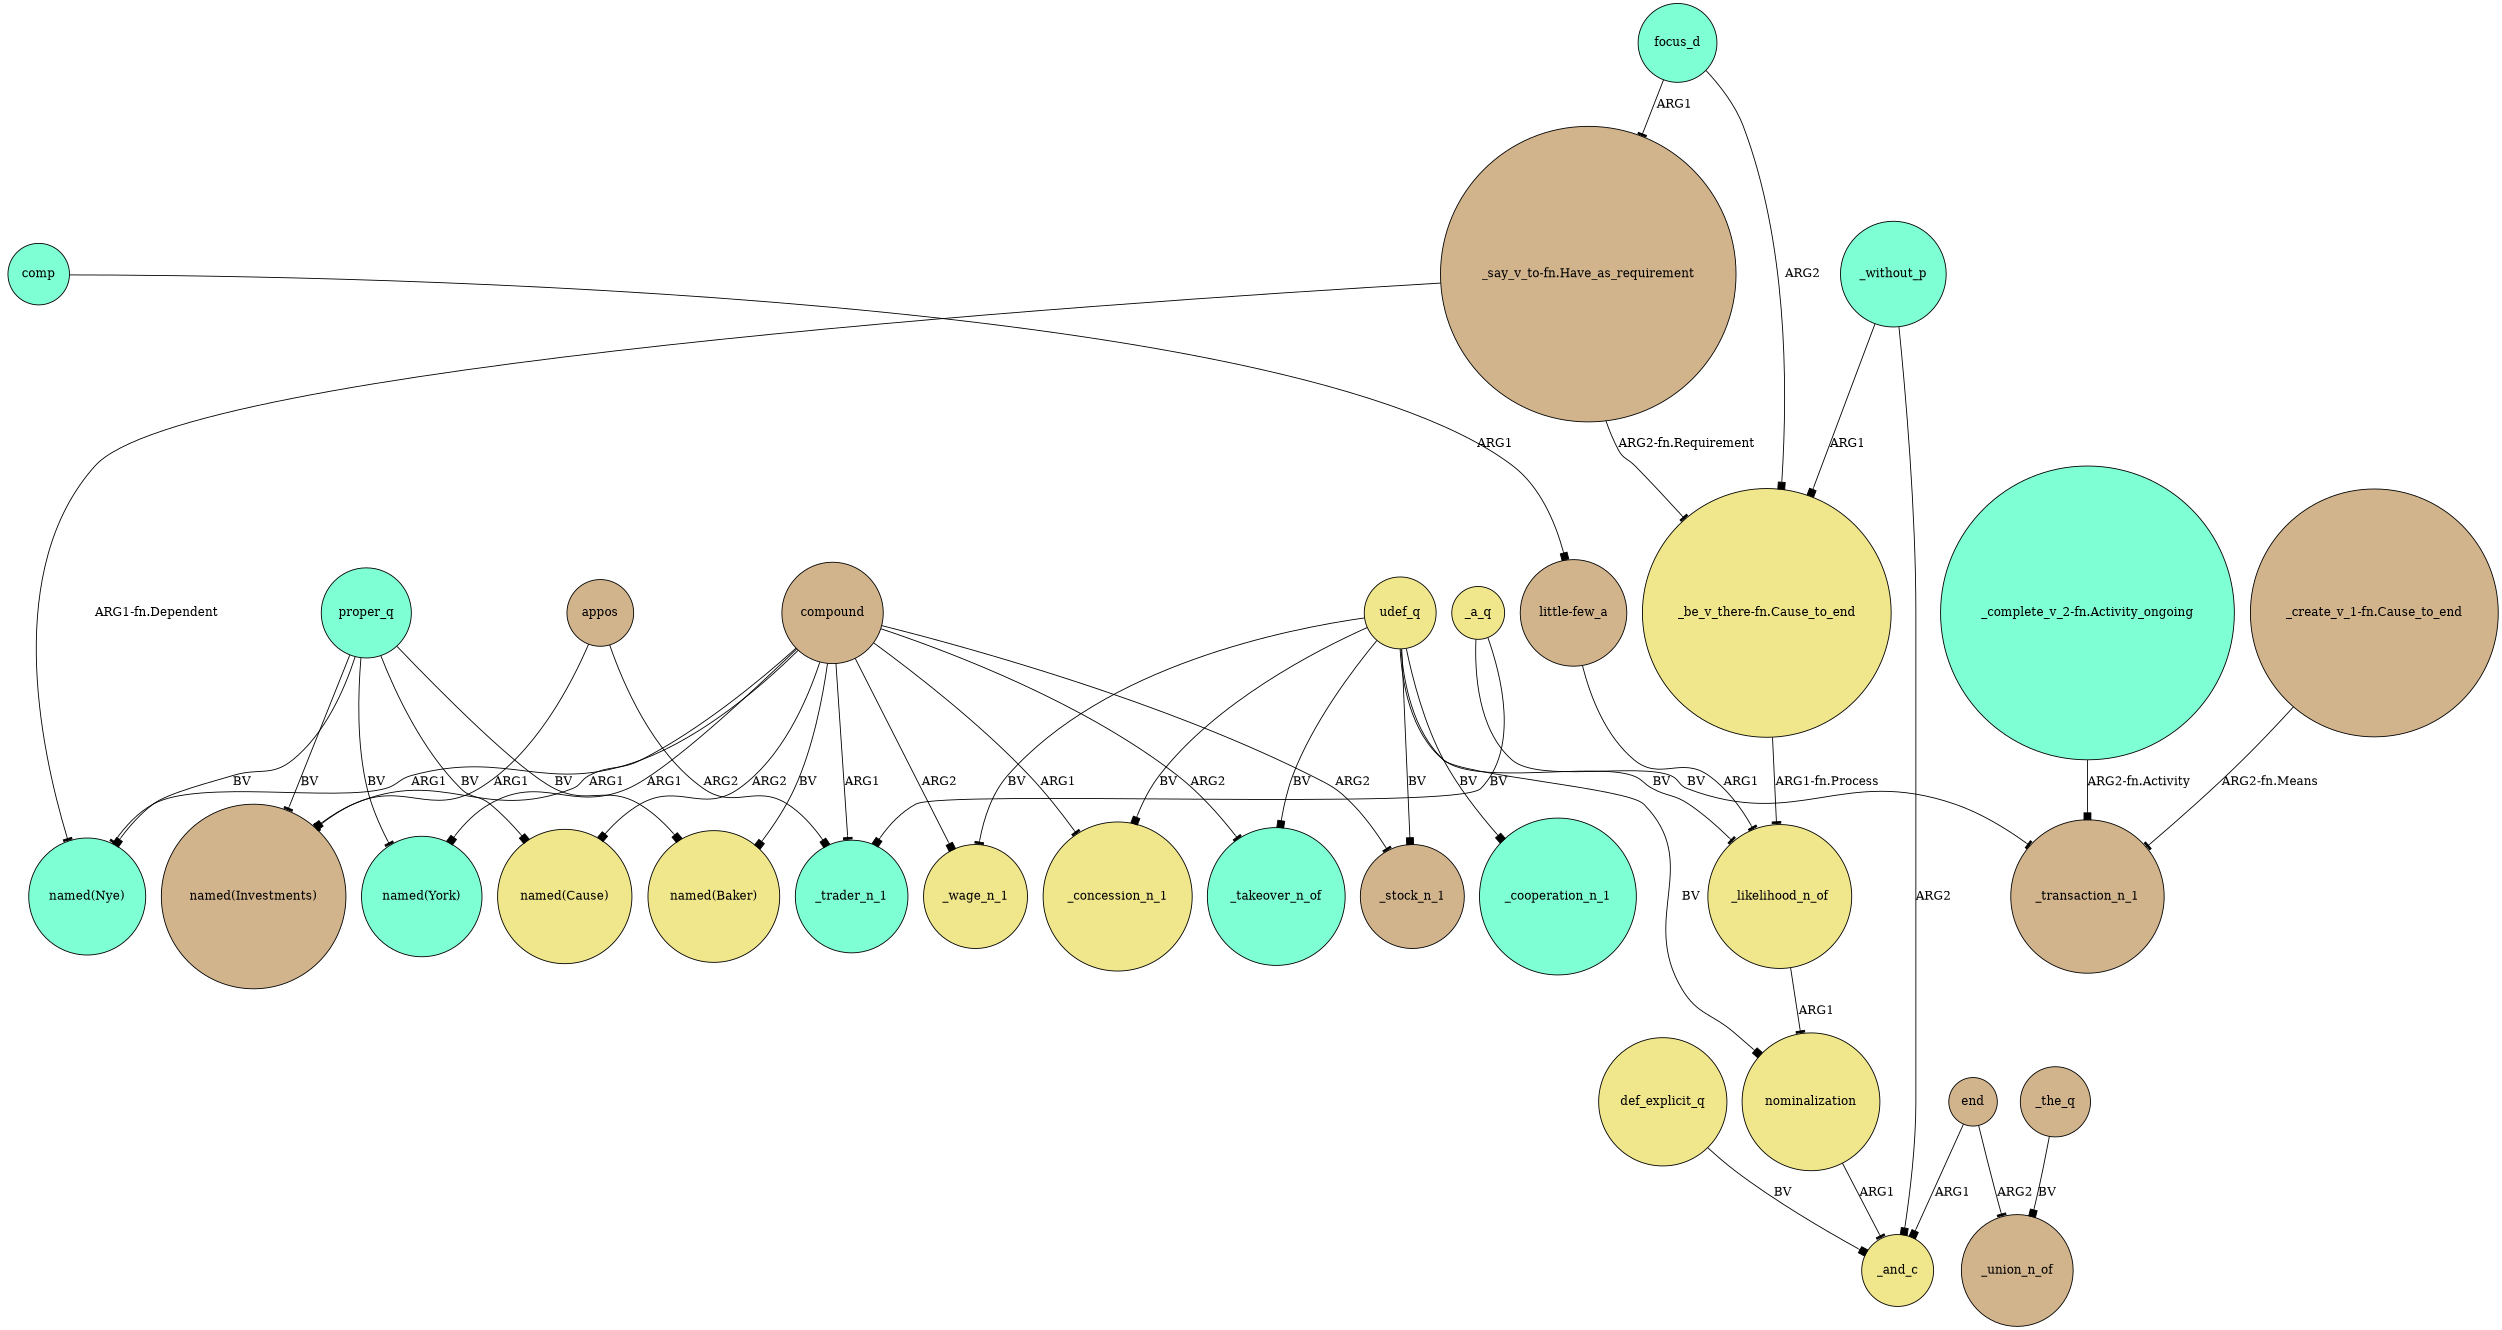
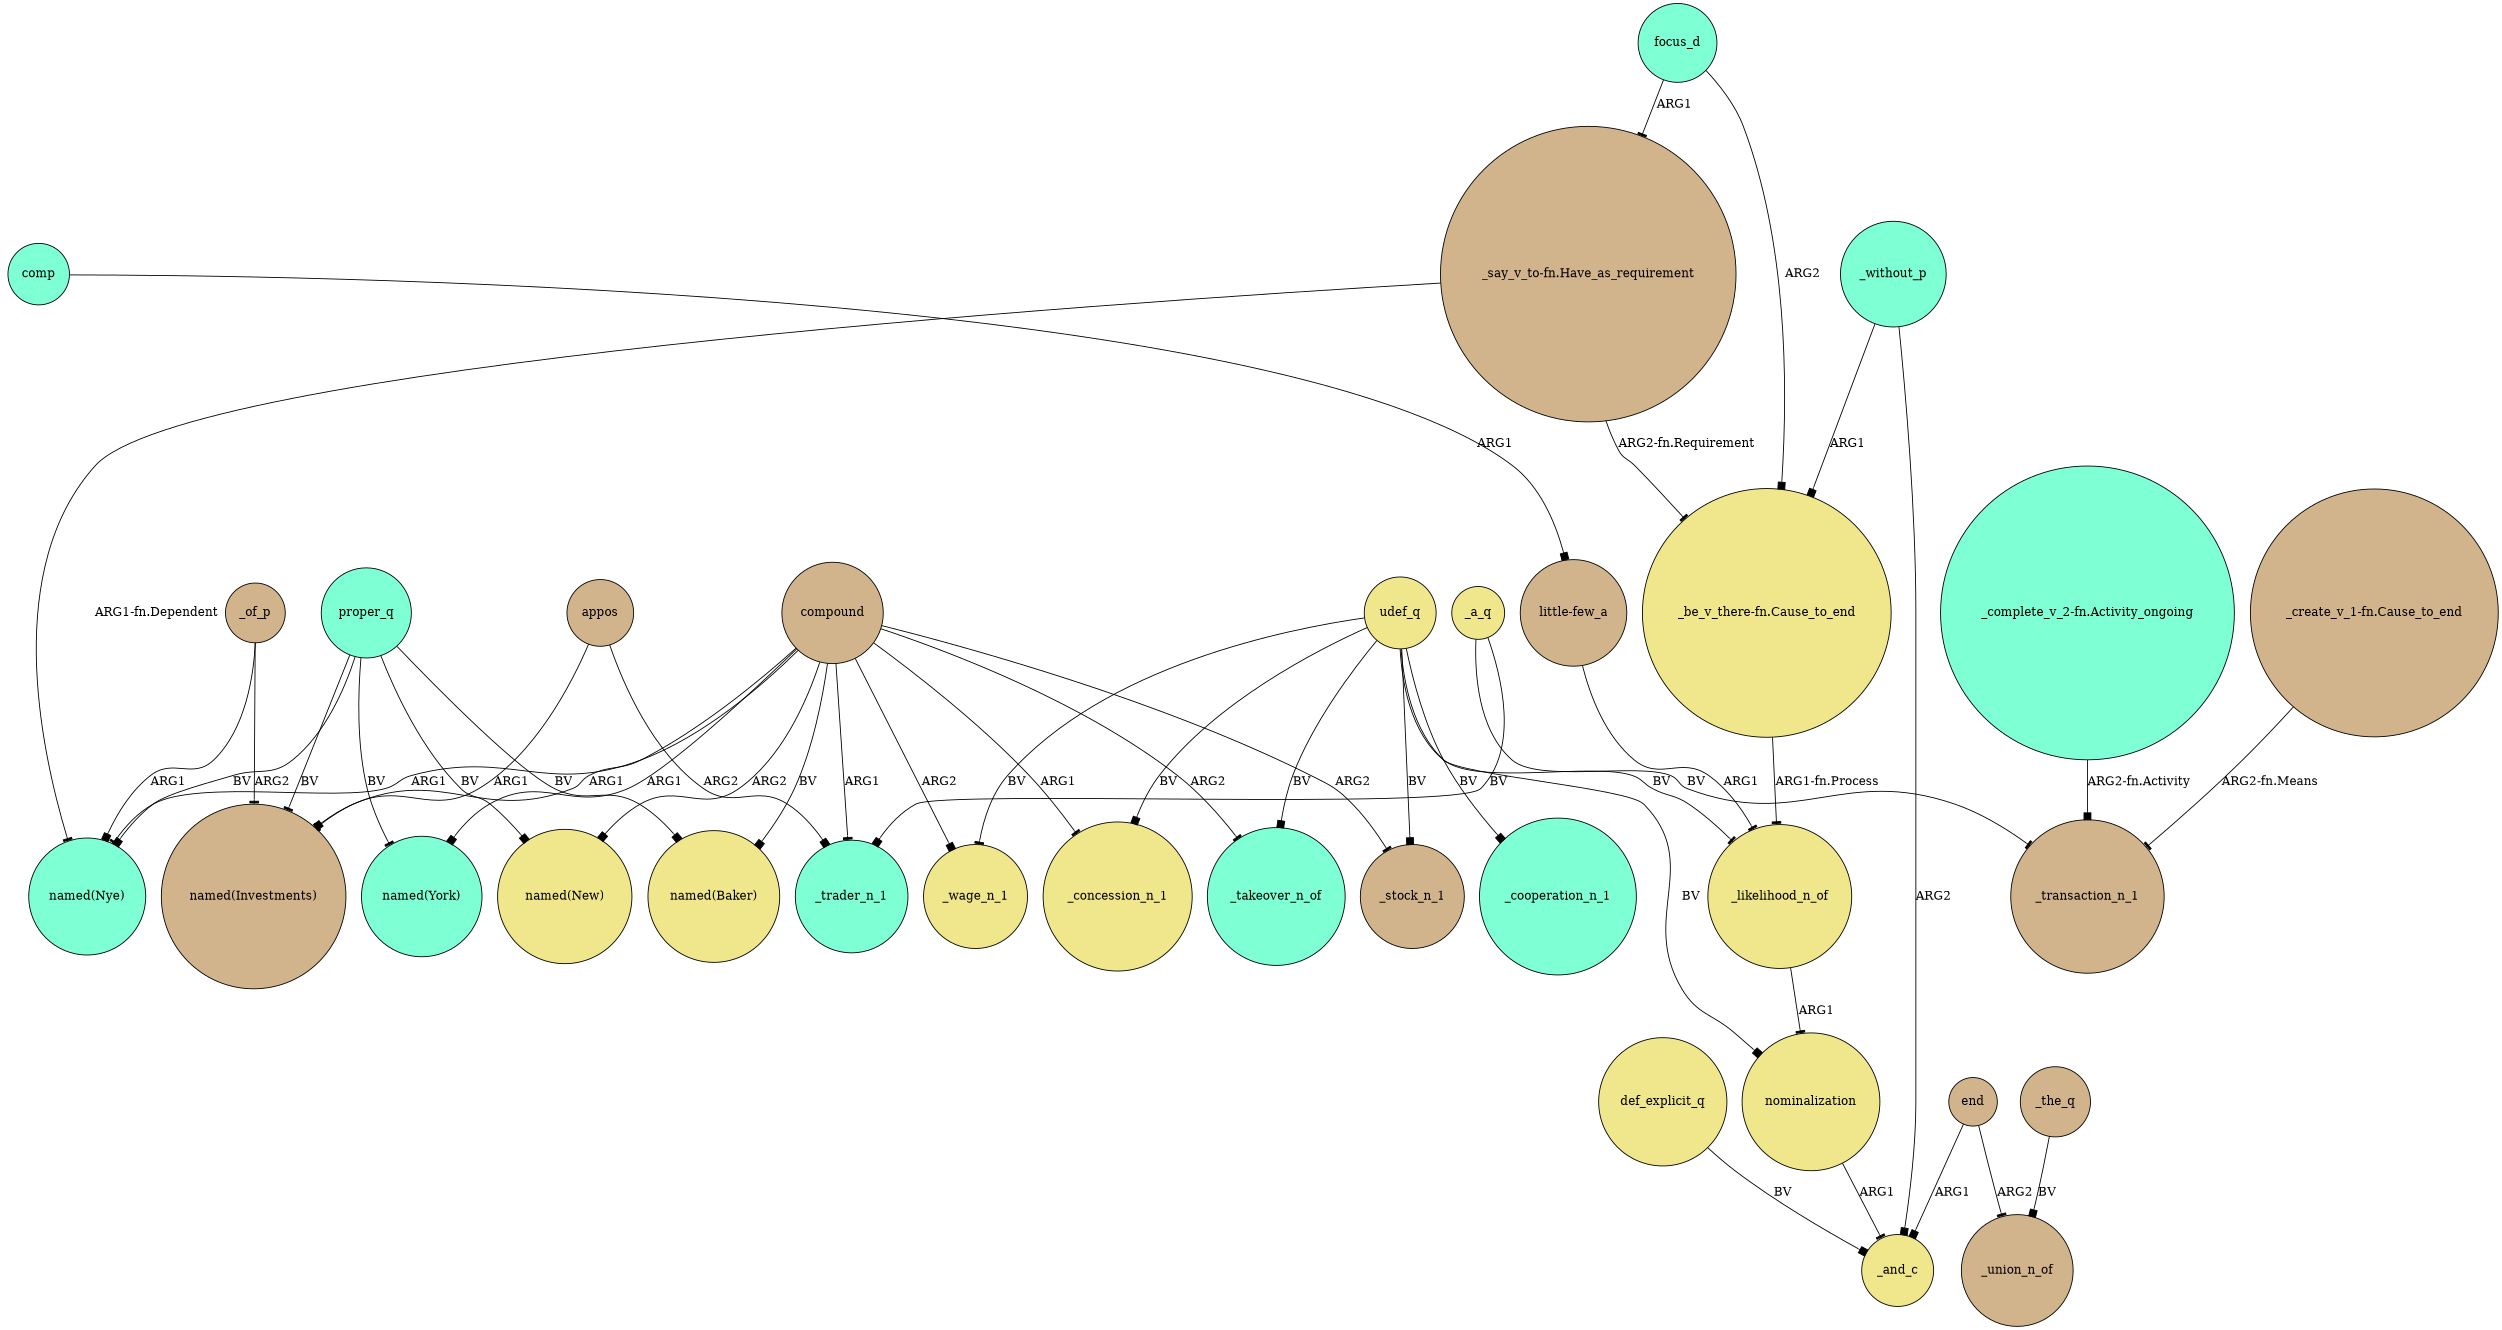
  digraph {
    node [fillcolor=tan shape=circle style=filled]
    edge [arrowhead=box]
    _without_p [fillcolor=aquamarine]
    _and_c [fillcolor=khaki]
    "_be_v_there-fn.Cause_to_end" [fillcolor=khaki]
    _likelihood_n_of [fillcolor=khaki]
    "_complete_v_2-fn.Activity_ongoing" [fillcolor=aquamarine]
    _transaction_n_1
    appos
    "named(Investments)"
    _trader_n_1 [fillcolor=aquamarine]
    "_say_v_to-fn.Have_as_requirement"
    "named(Nye)" [fillcolor=aquamarine]
    proper_q [fillcolor=aquamarine]
-   "named(New)" [fillcolor=khaki label="named(Cause)"]
+   "named(New)" [fillcolor=khaki]
    "named(Baker)" [fillcolor=khaki]
    "named(York)" [fillcolor=aquamarine]
+   _of_p
    compound
    _wage_n_1 [fillcolor=khaki]
    _takeover_n_of [fillcolor=aquamarine]
    _stock_n_1
    _concession_n_1 [fillcolor=khaki]
    focus_d [fillcolor=aquamarine]
    nominalization [fillcolor=khaki]
    udef_q [fillcolor=khaki]
    _cooperation_n_1 [fillcolor=aquamarine]
    "little-few_a"
    _a_q [fillcolor=khaki]
    n28 [label=end]
    _union_n_of
    def_explicit_q [fillcolor=khaki]
    "_create_v_1-fn.Cause_to_end"
    _the_q
    comp [fillcolor=aquamarine]
    _without_p -> _and_c [label=ARG2]
    _without_p -> "_be_v_there-fn.Cause_to_end" [label=ARG1]
    "_be_v_there-fn.Cause_to_end" -> _likelihood_n_of [arrowhead=tee label="ARG1-fn.Process"]
    _likelihood_n_of -> nominalization [arrowhead=tee label=ARG1]
    "_complete_v_2-fn.Activity_ongoing" -> _transaction_n_1 [label="ARG2-fn.Activity"]
    appos -> "named(Investments)" [arrowhead=tee label=ARG1]
    appos -> _trader_n_1 [label=ARG2]
    "_say_v_to-fn.Have_as_requirement" -> "_be_v_there-fn.Cause_to_end" [arrowhead=tee label="ARG2-fn.Requirement"]
    "_say_v_to-fn.Have_as_requirement" -> "named(Nye)" [arrowhead=tee label="ARG1-fn.Dependent"]
    proper_q -> "named(Investments)" [arrowhead=tee label=BV]
    proper_q -> "named(Nye)" [label=BV]
    proper_q -> "named(New)" [label=BV]
    proper_q -> "named(Baker)" [label=BV]
    proper_q -> "named(York)" [arrowhead=tee label=BV]
+   _of_p -> "named(Investments)" [arrowhead=tee label=ARG2]
+   _of_p -> "named(Nye)" [label=ARG1]
    compound -> "named(Investments)" [label=ARG1]
    compound -> _trader_n_1 [arrowhead=tee label=ARG1]
    compound -> "named(Nye)" [arrowhead=tee label=ARG1]
    compound -> "named(New)" [label=ARG2]
    compound -> "named(Baker)" [label=BV]
    compound -> "named(York)" [label=ARG1]
    compound -> _wage_n_1 [label=ARG2]
    compound -> _takeover_n_of [arrowhead=tee label=ARG2]
    compound -> _stock_n_1 [arrowhead=tee label=ARG2]
    compound -> _concession_n_1 [arrowhead=tee label=ARG1]
    focus_d -> "_be_v_there-fn.Cause_to_end" [label=ARG2]
    focus_d -> "_say_v_to-fn.Have_as_requirement" [arrowhead=tee label=ARG1]
    nominalization -> _and_c [arrowhead=tee label=ARG1]
    udef_q -> _likelihood_n_of [arrowhead=tee label=BV]
    udef_q -> _wage_n_1 [arrowhead=tee label=BV]
    udef_q -> _takeover_n_of [label=BV]
    udef_q -> _stock_n_1 [label=BV]
    udef_q -> _concession_n_1 [label=BV]
    udef_q -> nominalization [label=BV]
    udef_q -> _cooperation_n_1 [label=BV]
    "little-few_a" -> _likelihood_n_of [arrowhead=tee label=ARG1]
    _a_q -> _transaction_n_1 [arrowhead=tee label=BV]
    _a_q -> _trader_n_1 [label=BV]
    n28 -> _and_c [label=ARG1]
    n28 -> _union_n_of [arrowhead=tee label=ARG2]
    def_explicit_q -> _and_c [label=BV]
    "_create_v_1-fn.Cause_to_end" -> _transaction_n_1 [arrowhead=tee label="ARG2-fn.Means"]
    _the_q -> _union_n_of [label=BV]
    comp -> "little-few_a" [label=ARG1]
  }
